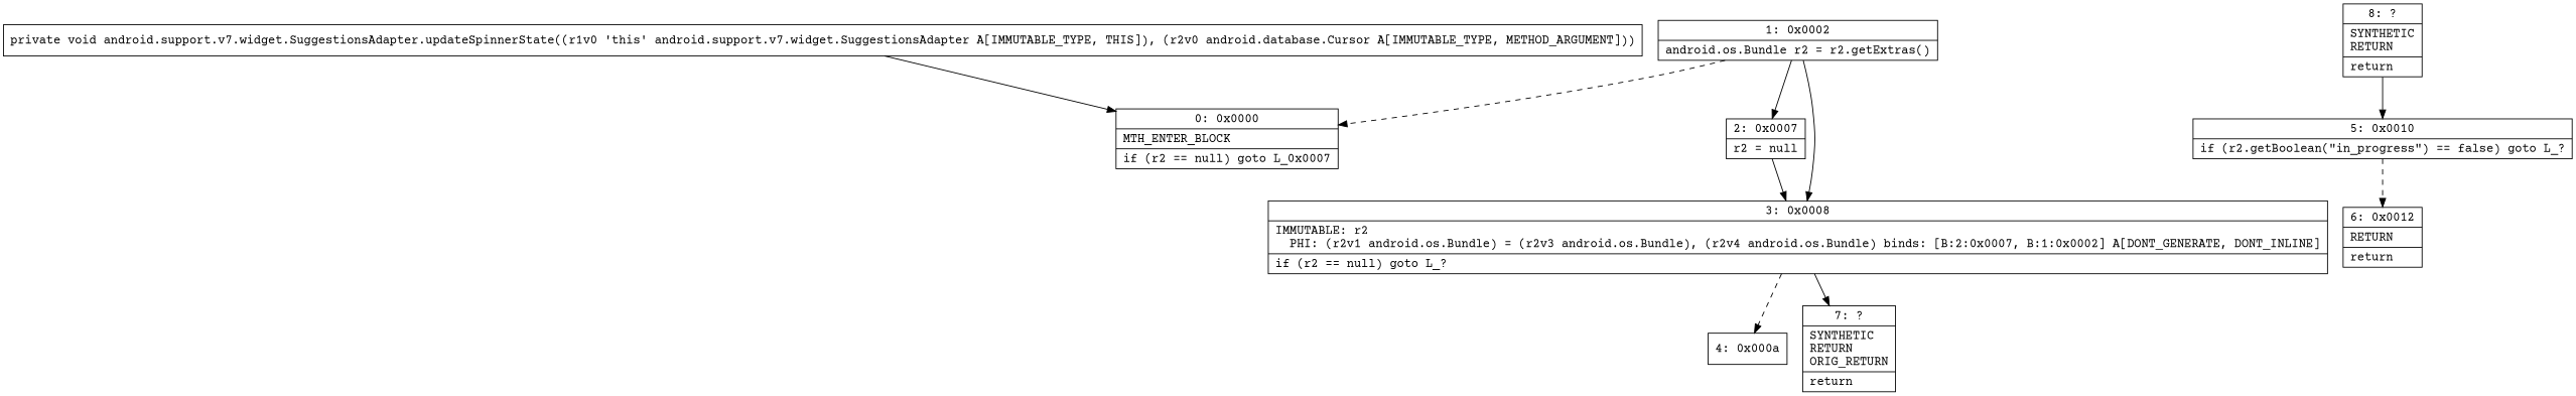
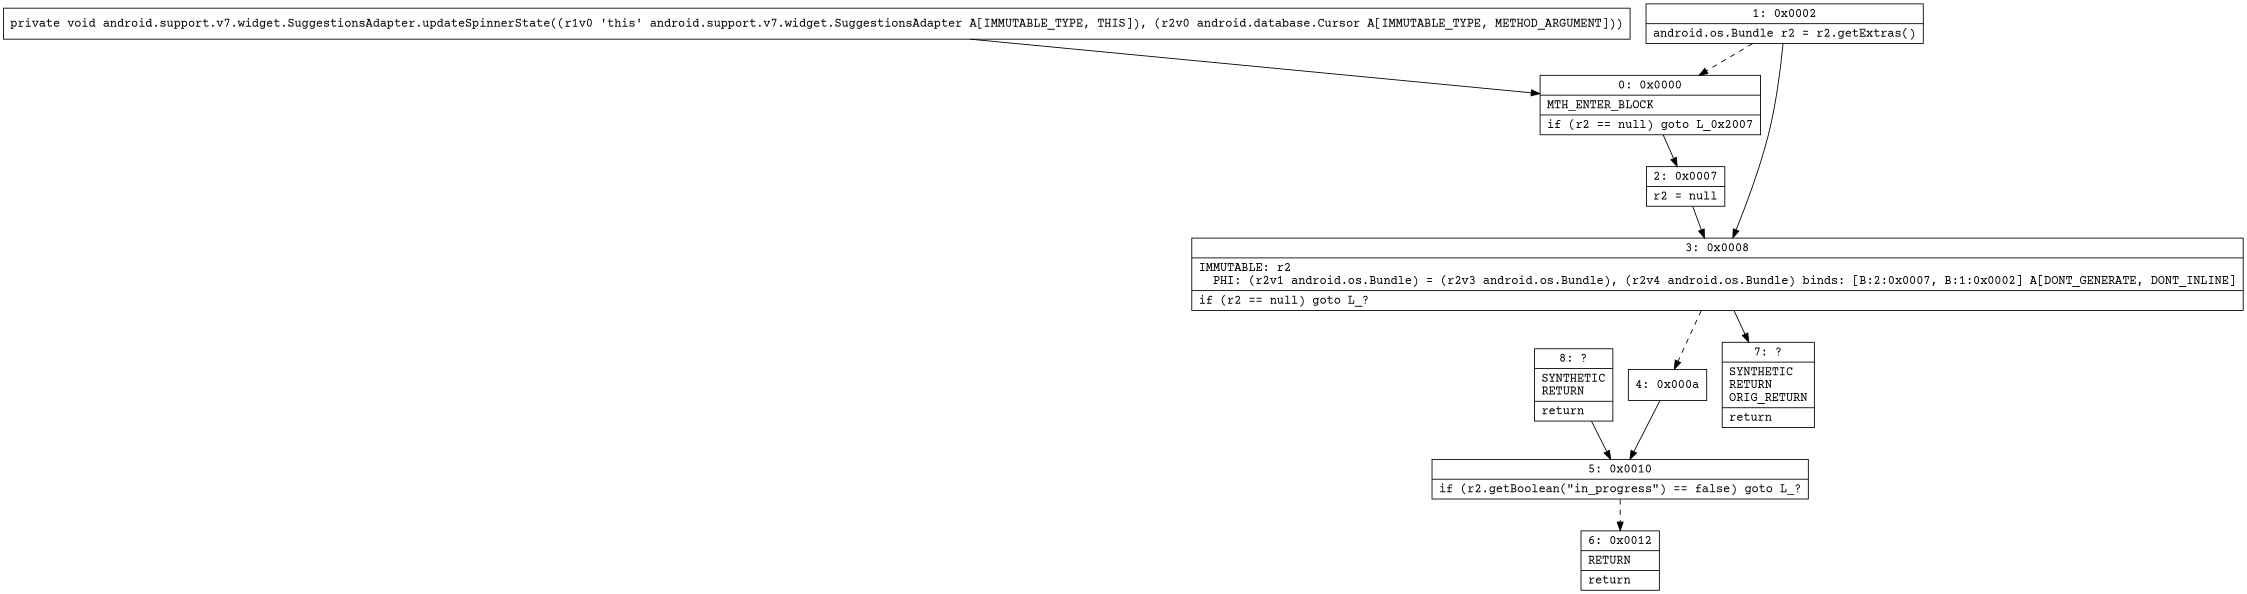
  digraph {
    fontname="Courier Prime"
    node [fontname="Courier Prime" shape=record]
    edge [fontname="Courier Prime"]
-   n1 [label="{0\:\ 0x0000|MTH_ENTER_BLOCK\l|if (r2 == null) goto L_0x0007\l}"]
+   n1 [label="{0\:\ 0x0000|MTH_ENTER_BLOCK\l|if (r2 == null) goto L_0x2007\l}"]
    n2 [label="{2\:\ 0x0007|r2 = null\l}"]
    n3 [label="{1\:\ 0x0002|android.os.Bundle r2 = r2.getExtras()\l}"]
    n4 [label="{3\:\ 0x0008|IMMUTABLE: r2 \l  PHI: (r2v1 android.os.Bundle) = (r2v3 android.os.Bundle), (r2v4 android.os.Bundle) binds: [B:2:0x0007, B:1:0x0002] A[DONT_GENERATE, DONT_INLINE]\l|if (r2 == null) goto L_?\l}"]
    n5 [label="{4\:\ 0x000a}"]
    n6 [label="{7\:\ ?|SYNTHETIC\lRETURN\lORIG_RETURN\l|return\l}"]
    n7 [label="{5\:\ 0x0010|if (r2.getBoolean(\"in_progress\") == false) goto L_?\l}"]
    n8 [label="{6\:\ 0x0012|RETURN\l|return\l}"]
    n9 [label="{8\:\ ?|SYNTHETIC\lRETURN\l|return\l}"]
    n10 [label="{private void android.support.v7.widget.SuggestionsAdapter.updateSpinnerState((r1v0 'this' android.support.v7.widget.SuggestionsAdapter A[IMMUTABLE_TYPE, THIS]), (r2v0 android.database.Cursor A[IMMUTABLE_TYPE, METHOD_ARGUMENT])) }"]
-   n3 -> n2
+   n1 -> n2
    n2 -> n4
    n3 -> n1 [style=dashed]
    n3 -> n4
    n4 -> n5 [style=dashed]
    n4 -> n6
+   n5 -> n7
    n7 -> n8 [style=dashed]
    n9 -> n7
    n10 -> n1
  }
